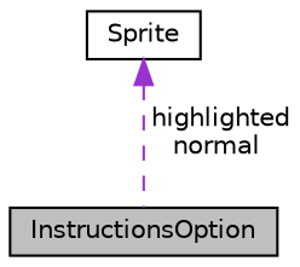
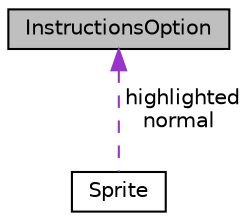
  digraph {
    node [color=black fontname=Helvetica fontsize=10 shape=record style=filled]
    n1 [fillcolor=grey75 fontcolor=black height=0.2 label=InstructionsOption width=0.4]
    n2 [fillcolor=white height=0.2 label=Sprite width=0.4]
-   n2 -> n1 [color=darkorchid3 dir=back fontname=Helvetica fontsize=10 label=" highlighted\nnormal" labelfontname=Helvetica labelfontsize=10 style=dashed]
+   n1 -> n2 [color=darkorchid3 dir=back fontname=Helvetica fontsize=10 label=" highlighted\nnormal" labelfontname=Helvetica labelfontsize=10 style=dashed]
  }
